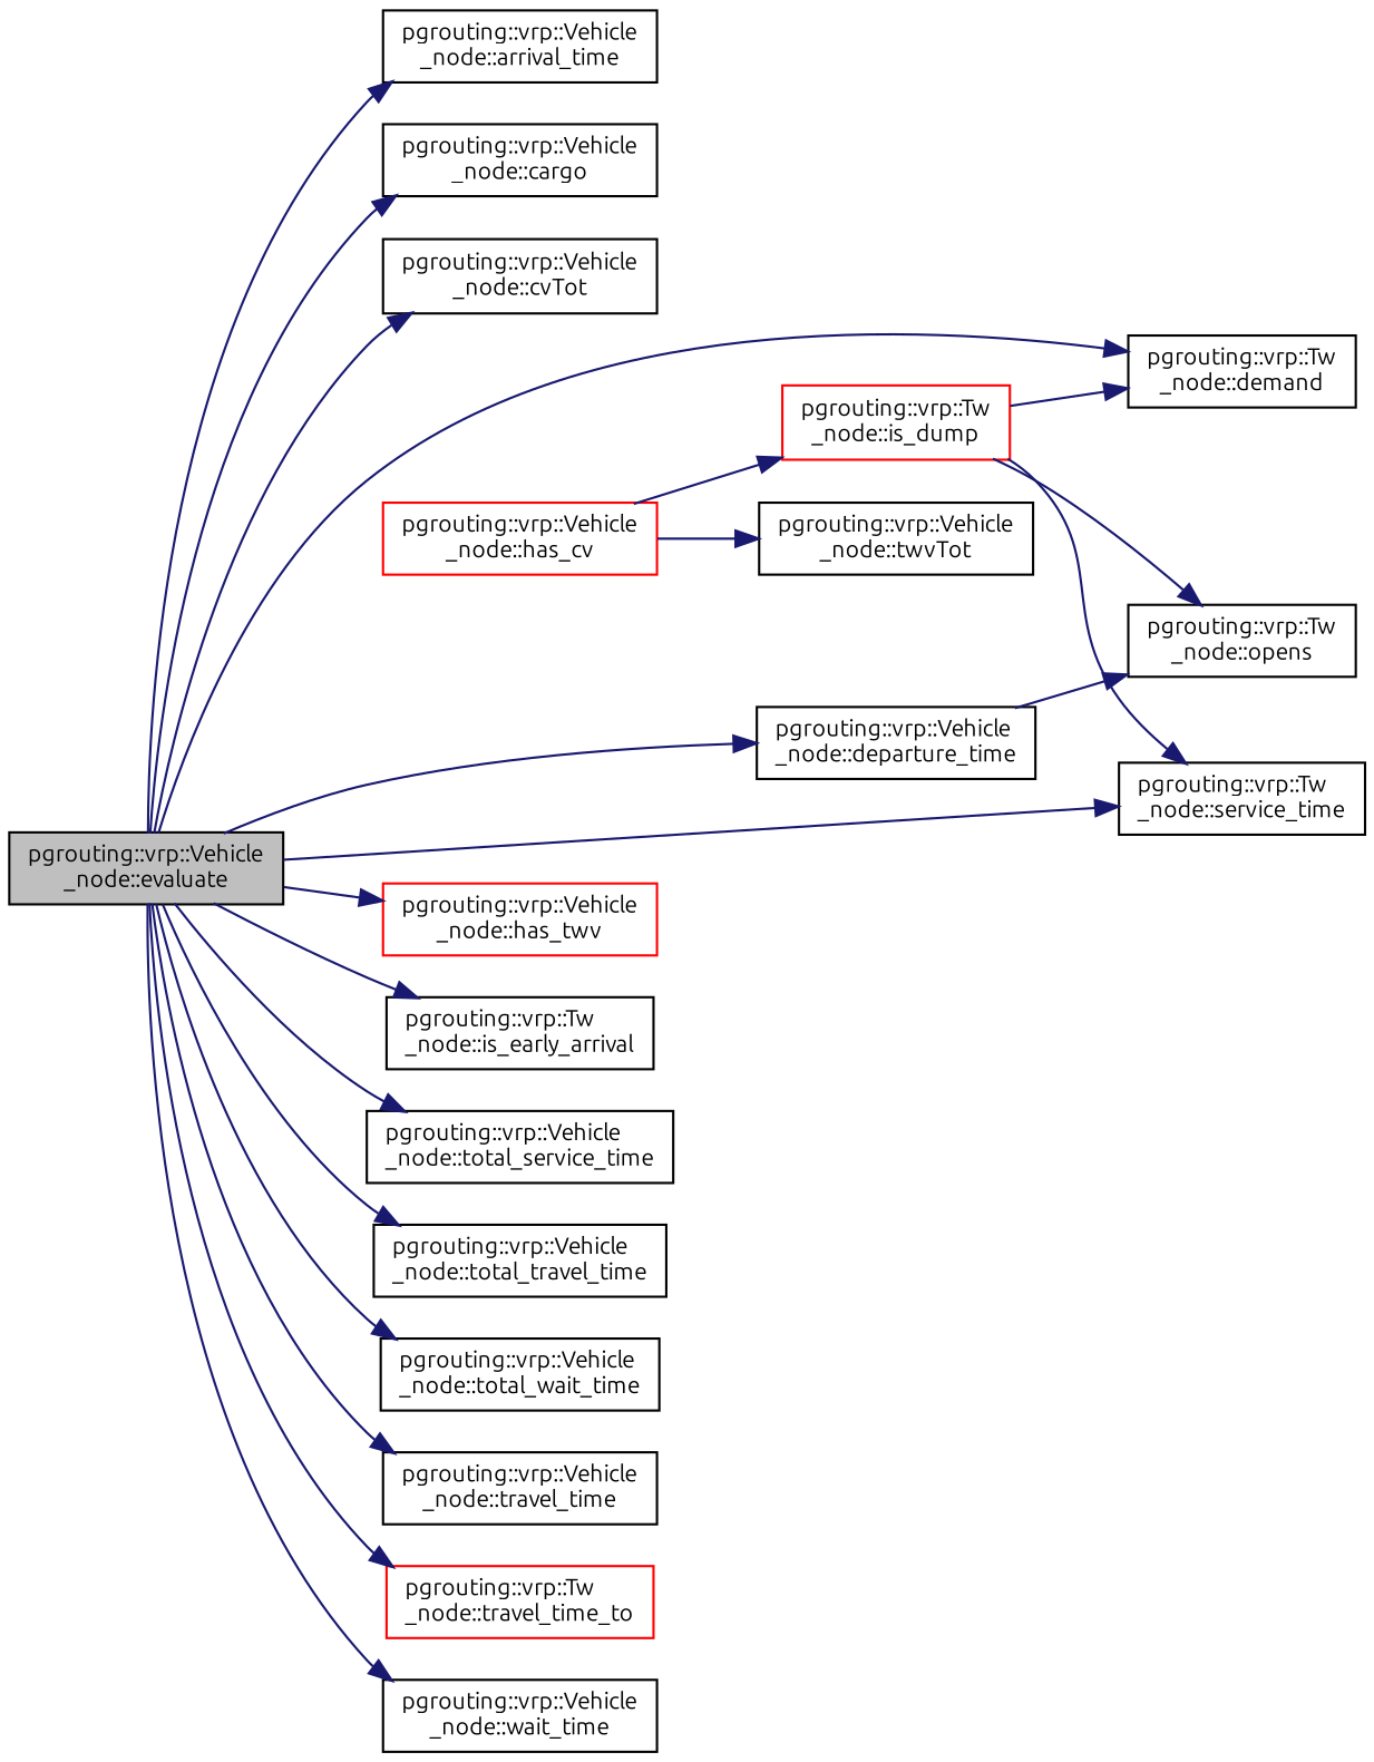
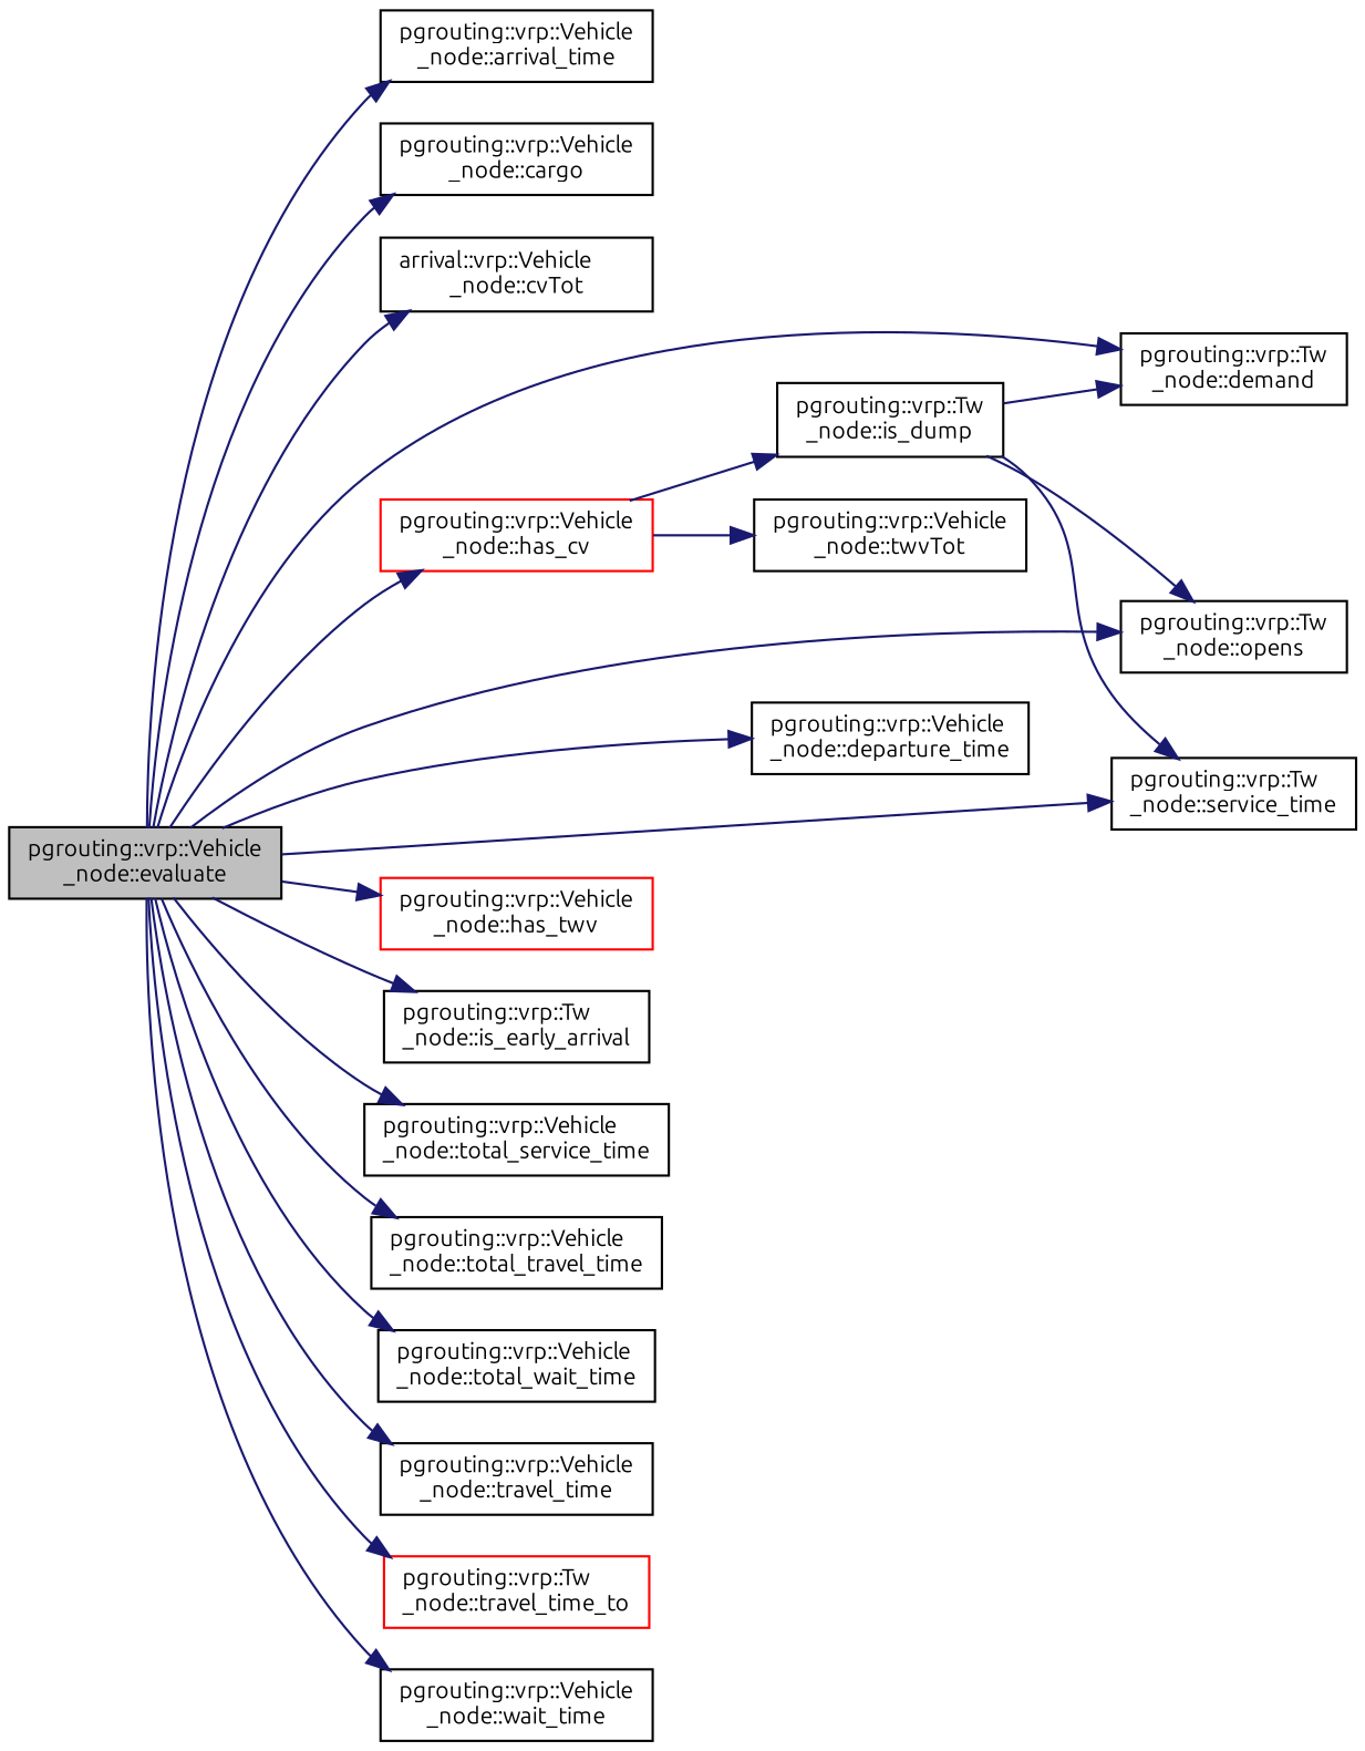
  digraph {
    fontname=Ubuntu
    rankdir=LR
    node [color=black fillcolor=white fontname=Ubuntu fontsize=10 shape=record style=filled]
    edge [color=midnightblue fontname=Ubuntu fontsize=10 labelfontname=Helvetica labelfontsize=10 style=solid]
    n1 [fillcolor=grey75 fontcolor=black height=0.2 label="pgrouting::vrp::Vehicle\l_node::evaluate" width=0.4]
    n2 [height=0.2 label="pgrouting::vrp::Vehicle\l_node::arrival_time" width=0.4]
    n3 [height=0.2 label="pgrouting::vrp::Vehicle\l_node::cargo" width=0.4]
-   n4 [height=0.2 label="pgrouting::vrp::Vehicle\l_node::cvTot" width=0.4]
+   n4 [height=0.2 label="arrival::vrp::Vehicle\l_node::cvTot" width=0.4]
    n5 [height=0.2 label="pgrouting::vrp::Tw\l_node::demand" width=0.4]
    n6 [height=0.2 label="pgrouting::vrp::Vehicle\l_node::departure_time" width=0.4]
    n7 [color=red height=0.2 label="pgrouting::vrp::Vehicle\l_node::has_cv" width=0.4]
    n8 [color=red height=0.2 label="pgrouting::vrp::Vehicle\l_node::has_twv" width=0.4]
    n9 [height=0.2 label="pgrouting::vrp::Tw\l_node::opens" width=0.4]
    n10 [height=0.2 label="pgrouting::vrp::Tw\l_node::service_time" width=0.4]
    n11 [height=0.2 label="pgrouting::vrp::Tw\l_node::is_early_arrival" width=0.4]
    n12 [height=0.2 label="pgrouting::vrp::Vehicle\l_node::total_service_time" width=0.4]
    n13 [height=0.2 label="pgrouting::vrp::Vehicle\l_node::total_travel_time" width=0.4]
    n14 [height=0.2 label="pgrouting::vrp::Vehicle\l_node::total_wait_time" width=0.4]
    n15 [height=0.2 label="pgrouting::vrp::Vehicle\l_node::travel_time" width=0.4]
    n16 [color=red height=0.2 label="pgrouting::vrp::Tw\l_node::travel_time_to" width=0.4]
    n17 [height=0.2 label="pgrouting::vrp::Vehicle\l_node::wait_time" width=0.4]
-   n18 [color=red height=0.2 label="pgrouting::vrp::Tw\l_node::is_dump" width=0.4]
+   n18 [height=0.2 label="pgrouting::vrp::Tw\l_node::is_dump" width=0.4]
    n19 [height=0.2 label="pgrouting::vrp::Vehicle\l_node::twvTot" width=0.4]
    n1 -> n2
    n1 -> n3
    n1 -> n4
    n1 -> n5
    n1 -> n6
+   n1 -> n7
    n1 -> n8
-   n6 -> n9
+   n1 -> n9
    n1 -> n10
    n1 -> n11
    n1 -> n12
    n1 -> n13
    n1 -> n14
    n1 -> n15
    n1 -> n16
    n1 -> n17
    n7 -> n18
    n7 -> n19
    n18 -> n5
    n18 -> n9
    n18 -> n10
  }
